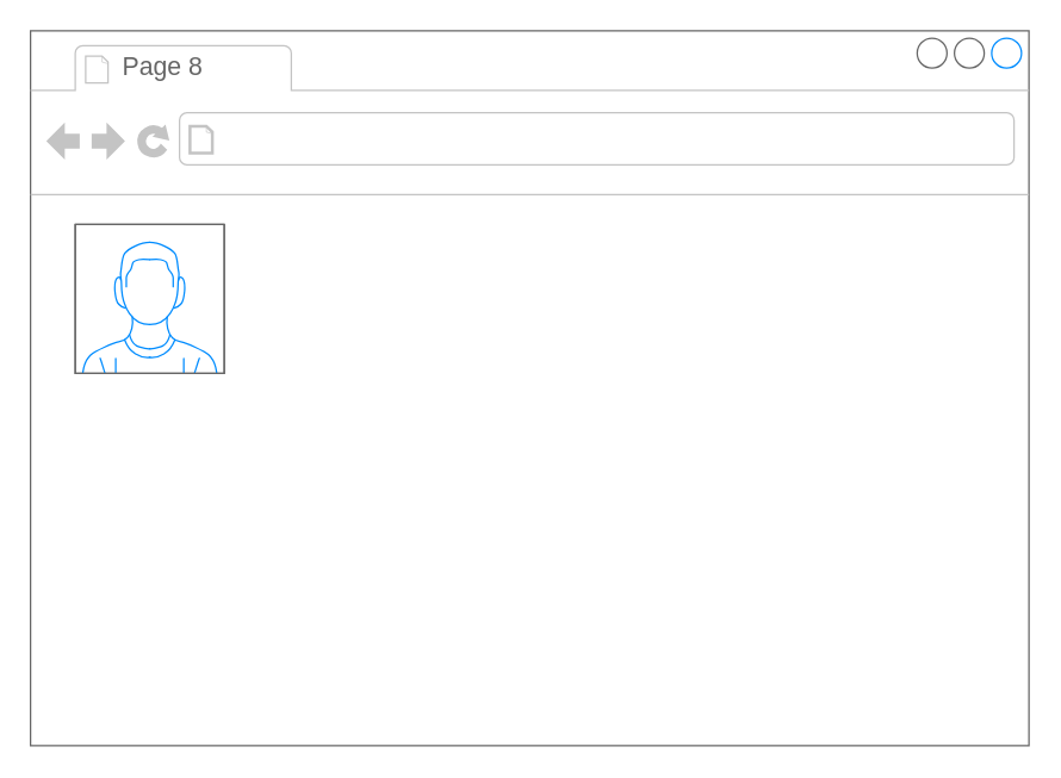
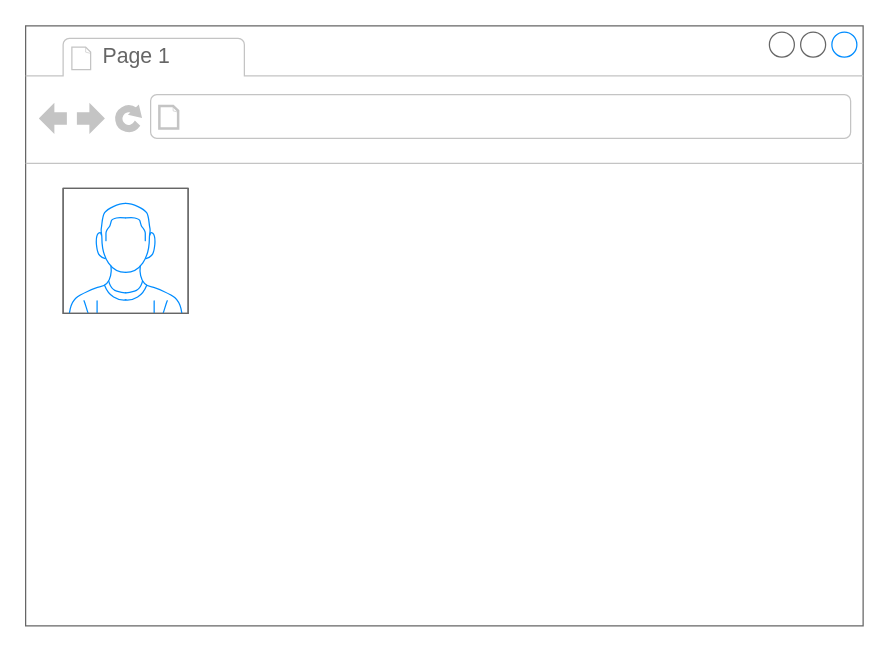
  <mxCell id="0" />
  <mxCell id="1" parent="0" />
  <mxCell id="2" value="" style="strokeWidth=1;shadow=0;dashed=0;align=center;html=1;shape=mxgraph.mockup.containers.browserWindow;rSize=0;strokeColor=#666666;strokeColor2=#008cff;strokeColor3=#c4c4c4;mainText=,;recursiveResize=0;" vertex="1" parent="1"><mxGeometry x="20" y="20" width="670" height="480" as="geometry" /></mxCell>
- <mxCell id="3" value="Page 8" style="strokeWidth=1;shadow=0;dashed=0;align=center;html=1;shape=mxgraph.mockup.containers.anchor;fontSize=17;fontColor=#666666;align=left;whiteSpace=wrap;" vertex="1" parent="2"><mxGeometry x="60" y="12" width="110" height="26" as="geometry" /></mxCell>
+ <mxCell id="3" value="Page 1" style="strokeWidth=1;shadow=0;dashed=0;align=center;html=1;shape=mxgraph.mockup.containers.anchor;fontSize=17;fontColor=#666666;align=left;whiteSpace=wrap;" vertex="1" parent="2"><mxGeometry x="60" y="12" width="110" height="26" as="geometry" /></mxCell>
  <mxCell id="4" value="" style="verticalLabelPosition=bottom;shadow=0;dashed=0;align=center;html=1;verticalAlign=top;strokeWidth=1;shape=mxgraph.mockup.containers.userMale;strokeColor=#666666;strokeColor2=#008cff;" vertex="1" parent="2"><mxGeometry x="30" y="130" width="100" height="100" as="geometry" /></mxCell>
